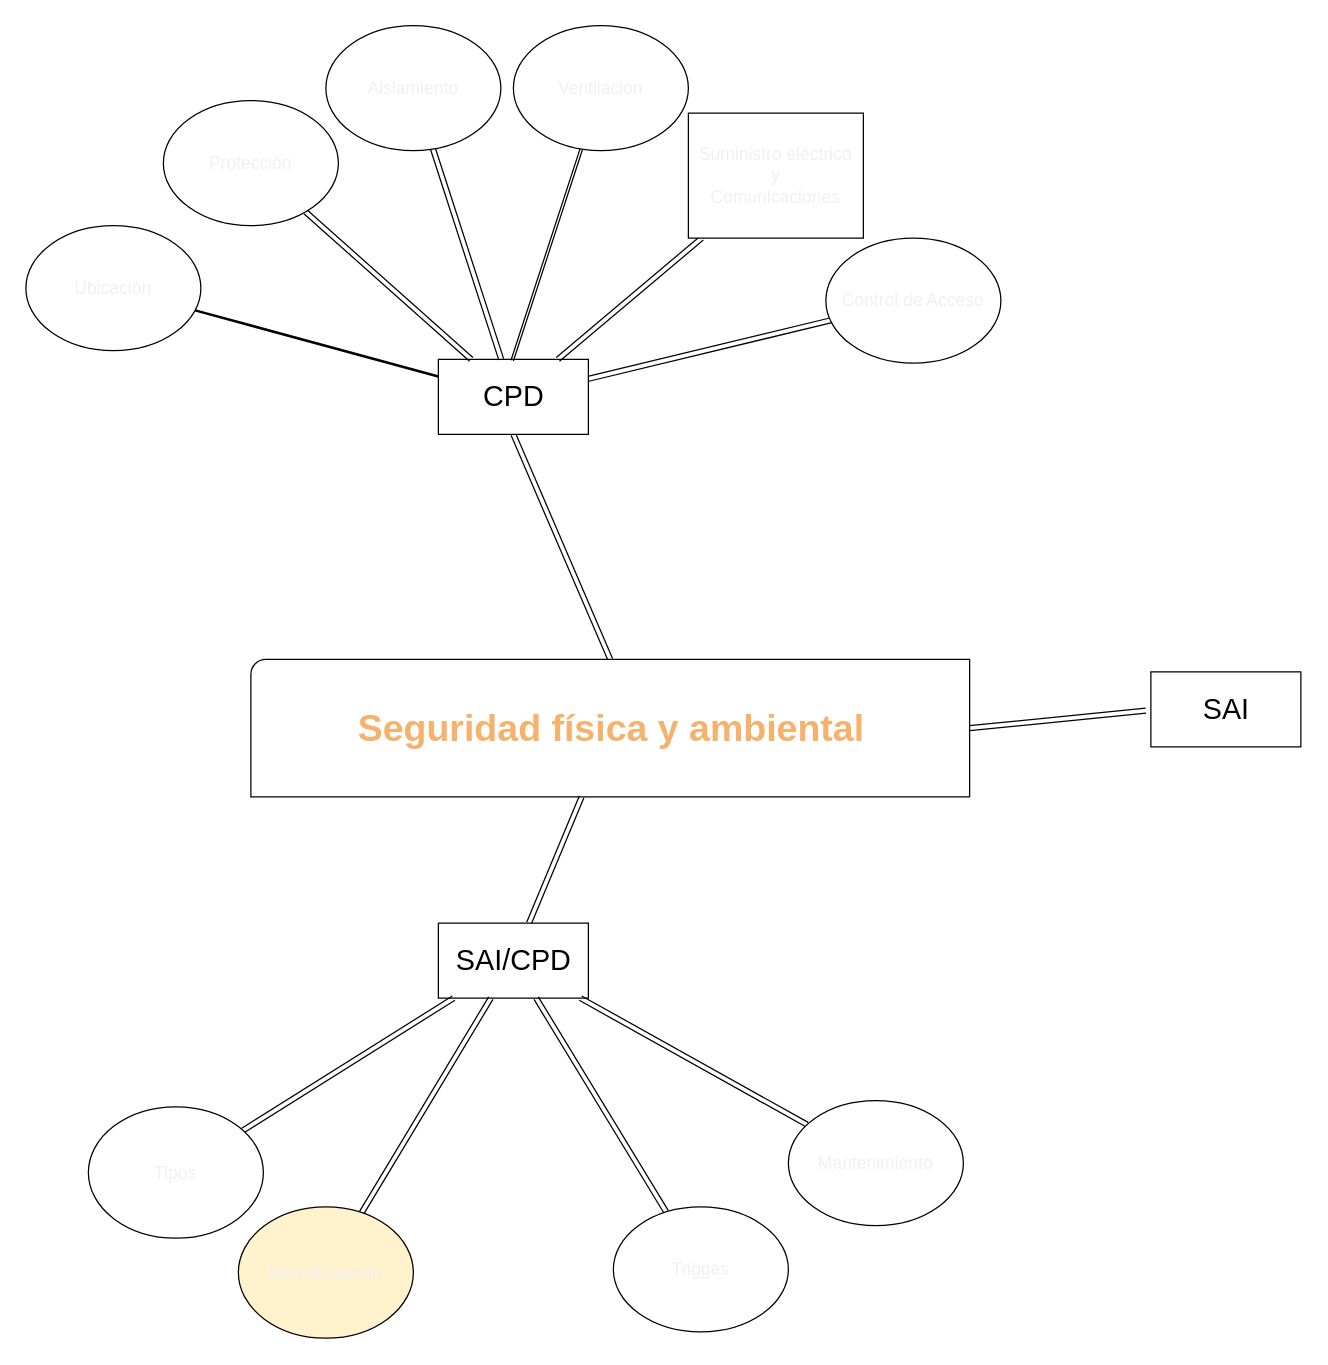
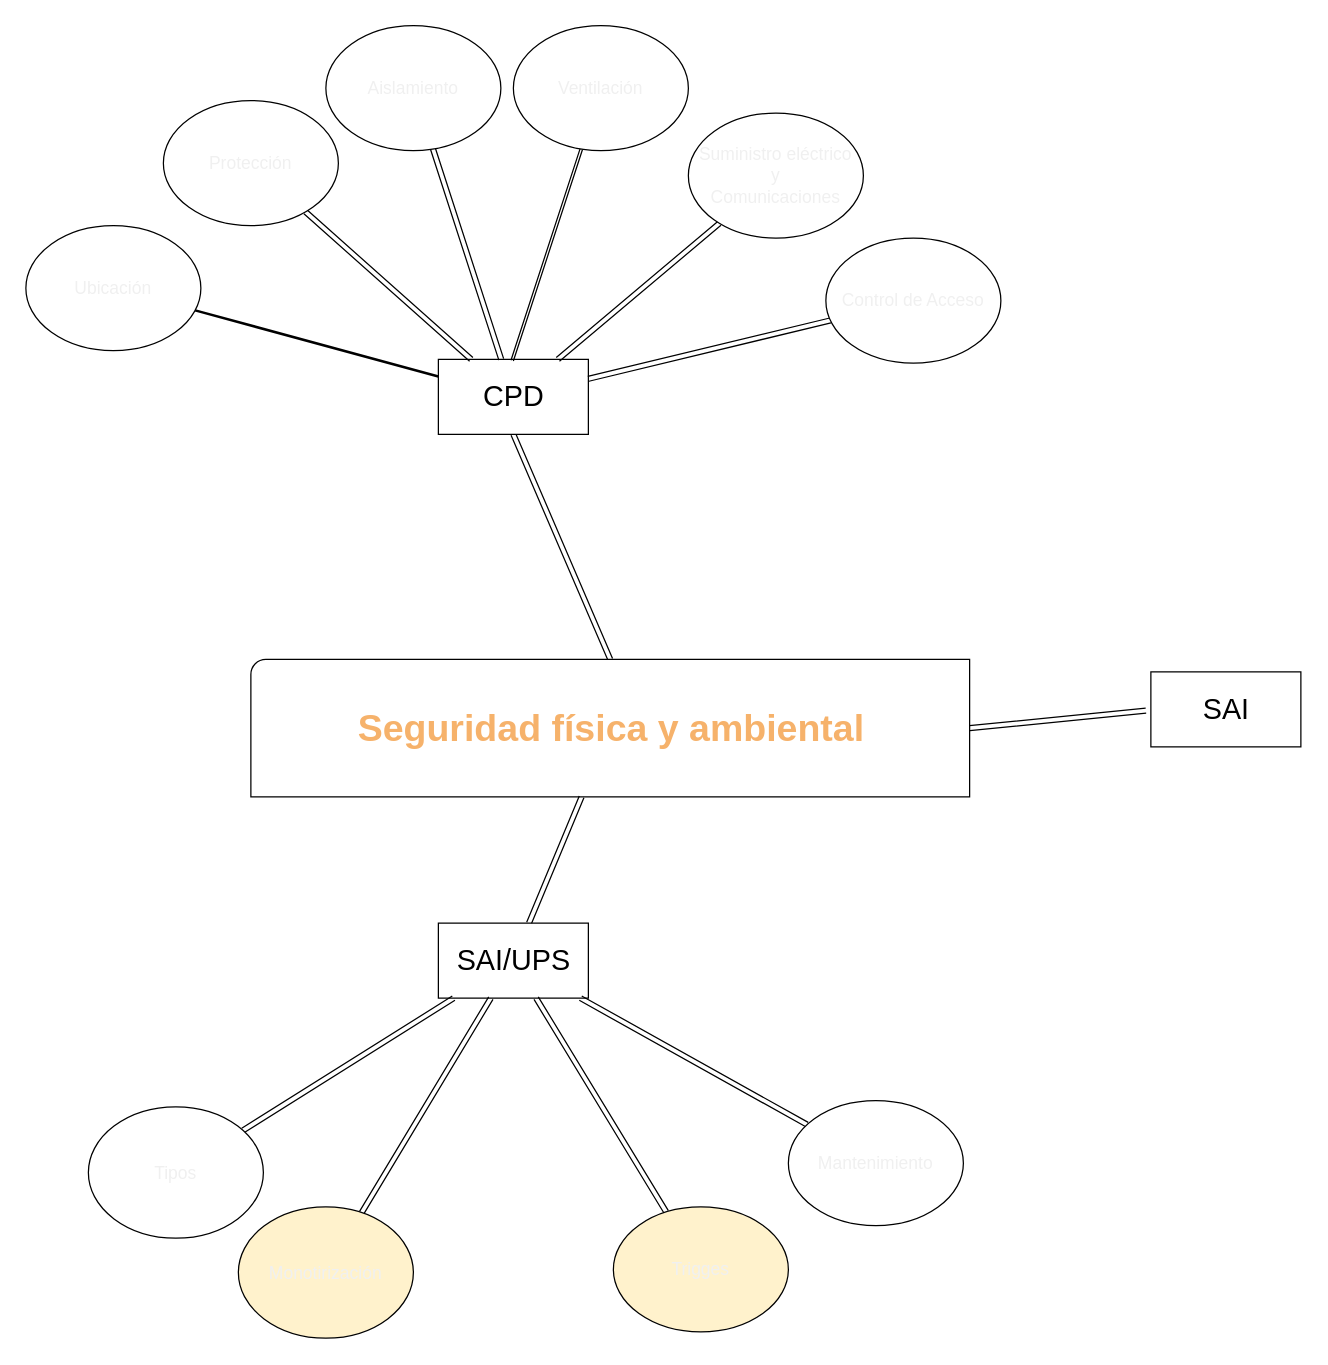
  <mxCell id="0" />
  <mxCell id="1" parent="0" />
  <mxCell id="2" style="edgeStyle=none;rounded=0;orthogonalLoop=1;jettySize=auto;html=1;exitX=0.5;exitY=0;exitDx=0;exitDy=0;exitPerimeter=0;fontColor=#0000FF;horizontal=1;shape=link;" edge="1" parent="1" source="4"><mxGeometry relative="1" as="geometry"><mxPoint x="410" y="347" as="targetPoint" /></mxGeometry></mxCell>
  <mxCell id="3" style="edgeStyle=none;shape=link;rounded=0;orthogonalLoop=1;jettySize=auto;html=1;exitX=1;exitY=0.5;exitDx=0;exitDy=0;exitPerimeter=0;entryX=-0.033;entryY=0.517;entryDx=0;entryDy=0;entryPerimeter=0;fontColor=#f0f0f0;" edge="1" parent="1" source="4" target="18"><mxGeometry relative="1" as="geometry" /></mxCell>
  <mxCell id="4" value="&lt;p dir=&quot;ltr&quot; style=&quot;line-height: 1.38 ; margin-top: 0pt ; margin-bottom: 0pt&quot; id=&quot;docs-internal-guid-ed809c36-7fff-9be4-6a65-18517382ab29&quot;&gt;&lt;span style=&quot;font-family: &amp;#34;arial&amp;#34; ; color: rgb(246 , 178 , 107) ; background-color: transparent ; font-weight: 700 ; vertical-align: baseline&quot;&gt;&lt;font style=&quot;font-size: 30px&quot;&gt;Seguridad física y ambiental&lt;/font&gt;&lt;/span&gt;&lt;/p&gt;" style="verticalLabelPosition=middle;verticalAlign=middle;html=1;shape=mxgraph.basic.corner_round_rect;dx=6;labelPosition=center;align=center;" vertex="1" parent="1"><mxGeometry x="200" y="527" width="575" height="110" as="geometry" /></mxCell>
  <mxCell id="5" style="edgeStyle=none;shape=link;rounded=0;orthogonalLoop=1;jettySize=auto;html=1;fontColor=#f0f0f0;width=-1;" edge="1" parent="1" source="6" target="9"><mxGeometry relative="1" as="geometry"><mxPoint x="364" y="350" as="targetPoint" /><Array as="points" /></mxGeometry></mxCell>
  <mxCell id="6" value="&lt;font style=&quot;font-size: 23px&quot;&gt;CPD&lt;/font&gt;" style="verticalLabelPosition=middle;verticalAlign=middle;html=1;shape=mxgraph.basic.rect;fillColor2=none;strokeWidth=1;size=20;indent=0;labelPosition=center;align=center;" vertex="1" parent="1"><mxGeometry x="350" y="287" width="120" height="60" as="geometry" /></mxCell>
  <mxCell id="7" style="edgeStyle=none;shape=link;rounded=0;orthogonalLoop=1;jettySize=auto;html=1;fontColor=#f0f0f0;" edge="1" parent="1" source="8" target="6"><mxGeometry relative="1" as="geometry" /></mxCell>
  <mxCell id="8" value="&lt;font style=&quot;font-size: 14px&quot;&gt;Aislamiento&lt;/font&gt;" style="ellipse;whiteSpace=wrap;html=1;fontColor=#f0f0f0;" vertex="1" parent="1"><mxGeometry x="260" y="20" width="140" height="100" as="geometry" /></mxCell>
  <mxCell id="9" value="&lt;font style=&quot;font-size: 14px&quot;&gt;Ubicación&lt;/font&gt;" style="ellipse;whiteSpace=wrap;html=1;fontColor=#f0f0f0;labelPosition=center;verticalLabelPosition=middle;align=center;verticalAlign=middle;" vertex="1" parent="1"><mxGeometry x="20" y="180" width="140" height="100" as="geometry" /></mxCell>
  <mxCell id="10" style="edgeStyle=none;shape=link;rounded=0;orthogonalLoop=1;jettySize=auto;html=1;fontColor=#f0f0f0;" edge="1" parent="1" source="11" target="6"><mxGeometry relative="1" as="geometry" /></mxCell>
  <mxCell id="11" value="&lt;font style=&quot;font-size: 14px&quot;&gt;Protección&lt;/font&gt;" style="ellipse;whiteSpace=wrap;html=1;fontColor=#f0f0f0;" vertex="1" parent="1"><mxGeometry x="130" y="80" width="140" height="100" as="geometry" /></mxCell>
  <mxCell id="12" style="edgeStyle=none;shape=link;rounded=0;orthogonalLoop=1;jettySize=auto;html=1;fontColor=#f0f0f0;" edge="1" parent="1" source="13" target="6"><mxGeometry relative="1" as="geometry" /></mxCell>
- <mxCell id="13" value="&lt;font style=&quot;font-size: 14px&quot;&gt;Suministro eléctrico&lt;br&gt;y&lt;br&gt;Comunicaciones&lt;/font&gt;" style="whiteSpace=wrap;html=1;fontColor=#f0f0f0;rounded=0;" vertex="1" parent="1"><mxGeometry x="550" y="90" width="140" height="100" as="geometry" /></mxCell>
+ <mxCell id="13" value="&lt;font style=&quot;font-size: 14px&quot;&gt;Suministro eléctrico&lt;br&gt;y&lt;br&gt;Comunicaciones&lt;/font&gt;" style="ellipse;whiteSpace=wrap;html=1;fontColor=#f0f0f0;" vertex="1" parent="1"><mxGeometry x="550" y="90" width="140" height="100" as="geometry" /></mxCell>
  <mxCell id="14" style="edgeStyle=none;shape=link;rounded=0;orthogonalLoop=1;jettySize=auto;html=1;entryX=0.492;entryY=0.017;entryDx=0;entryDy=0;entryPerimeter=0;fontColor=#f0f0f0;width=2;" edge="1" parent="1" source="15" target="6"><mxGeometry relative="1" as="geometry" /></mxCell>
  <mxCell id="15" value="&lt;font style=&quot;font-size: 14px&quot;&gt;Ventilación&lt;/font&gt;" style="ellipse;whiteSpace=wrap;html=1;fontColor=#f0f0f0;" vertex="1" parent="1"><mxGeometry x="410" y="20" width="140" height="100" as="geometry" /></mxCell>
  <mxCell id="16" style="edgeStyle=none;shape=link;rounded=0;orthogonalLoop=1;jettySize=auto;html=1;fontColor=#f0f0f0;" edge="1" parent="1" source="17" target="6"><mxGeometry relative="1" as="geometry" /></mxCell>
  <mxCell id="17" value="&lt;font style=&quot;font-size: 14px&quot;&gt;Control de Acceso&lt;/font&gt;" style="ellipse;whiteSpace=wrap;html=1;fontColor=#f0f0f0;" vertex="1" parent="1"><mxGeometry x="660" y="190" width="140" height="100" as="geometry" /></mxCell>
  <mxCell id="18" value="&lt;span style=&quot;font-size: 23px&quot;&gt;SAI&lt;/span&gt;" style="verticalLabelPosition=middle;verticalAlign=middle;html=1;shape=mxgraph.basic.rect;fillColor2=none;strokeWidth=1;size=20;indent=0;labelPosition=center;align=center;" vertex="1" parent="1"><mxGeometry x="920" y="537" width="120" height="60" as="geometry" /></mxCell>
  <mxCell id="19" style="edgeStyle=none;shape=link;rounded=0;orthogonalLoop=1;jettySize=auto;html=1;fontColor=#f0f0f0;" edge="1" parent="1" source="20" target="4"><mxGeometry relative="1" as="geometry" /></mxCell>
- <mxCell id="20" value="&lt;span style=&quot;font-size: 23px&quot;&gt;SAI/CPD&lt;/span&gt;" style="verticalLabelPosition=middle;verticalAlign=middle;html=1;shape=mxgraph.basic.rect;fillColor2=none;strokeWidth=1;size=20;indent=0;labelPosition=center;align=center;" vertex="1" parent="1"><mxGeometry x="350" y="738" width="120" height="60" as="geometry" /></mxCell>
+ <mxCell id="20" value="&lt;span style=&quot;font-size: 23px&quot;&gt;SAI/UPS&lt;/span&gt;" style="verticalLabelPosition=middle;verticalAlign=middle;html=1;shape=mxgraph.basic.rect;fillColor2=none;strokeWidth=1;size=20;indent=0;labelPosition=center;align=center;" vertex="1" parent="1"><mxGeometry x="350" y="738" width="120" height="60" as="geometry" /></mxCell>
  <mxCell id="21" style="edgeStyle=none;shape=link;rounded=0;orthogonalLoop=1;jettySize=auto;html=1;fontColor=#f0f0f0;" edge="1" source="22" target="20" parent="1"><mxGeometry relative="1" as="geometry" /></mxCell>
  <mxCell id="22" value="&lt;font style=&quot;font-size: 14px&quot;&gt;Monotirización&lt;/font&gt;" style="ellipse;whiteSpace=wrap;html=1;fontColor=#f0f0f0;fillColor=#fff2cc;" vertex="1" parent="1"><mxGeometry x="190" y="965" width="140" height="105" as="geometry" /></mxCell>
  <mxCell id="23" style="edgeStyle=none;shape=link;rounded=0;orthogonalLoop=1;jettySize=auto;html=1;fontColor=#f0f0f0;" edge="1" source="24" target="20" parent="1"><mxGeometry relative="1" as="geometry" /></mxCell>
  <mxCell id="24" value="&lt;font style=&quot;font-size: 14px&quot;&gt;Tipos&lt;/font&gt;" style="ellipse;whiteSpace=wrap;html=1;fontColor=#f0f0f0;" vertex="1" parent="1"><mxGeometry x="70" y="885" width="140" height="105" as="geometry" /></mxCell>
  <mxCell id="25" style="edgeStyle=none;shape=link;rounded=0;orthogonalLoop=1;jettySize=auto;html=1;fontColor=#f0f0f0;" edge="1" source="26" target="20" parent="1"><mxGeometry relative="1" as="geometry" /></mxCell>
- <mxCell id="26" value="&lt;font style=&quot;font-size: 14px&quot;&gt;Trigges&lt;/font&gt;" style="ellipse;whiteSpace=wrap;html=1;fontColor=#f0f0f0;" vertex="1" parent="1"><mxGeometry x="490" y="965" width="140" height="100" as="geometry" /></mxCell>
+ <mxCell id="26" value="&lt;font style=&quot;font-size: 14px&quot;&gt;Trigges&lt;/font&gt;" style="ellipse;whiteSpace=wrap;html=1;fontColor=#f0f0f0;fillColor=#fff2cc;" vertex="1" parent="1"><mxGeometry x="490" y="965" width="140" height="100" as="geometry" /></mxCell>
  <mxCell id="27" style="edgeStyle=none;shape=link;rounded=0;orthogonalLoop=1;jettySize=auto;html=1;fontColor=#f0f0f0;" edge="1" source="28" target="20" parent="1"><mxGeometry relative="1" as="geometry" /></mxCell>
  <mxCell id="28" value="Mantenimiento" style="ellipse;whiteSpace=wrap;html=1;fontColor=#f0f0f0;fontSize=14;" vertex="1" parent="1"><mxGeometry x="630" y="880" width="140" height="100" as="geometry" /></mxCell>
